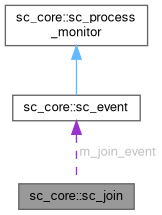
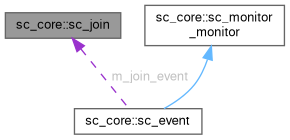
  digraph {
    node [color=gray40 fillcolor=white fontname=FreeSans fontsize=10 shape=box style=filled]
    edge [dir=back fontname=FreeSans fontsize=10 labelfontname=FreeSans labelfontsize=10]
    n1 [fillcolor=grey60 fontcolor=black height=0.2 label="sc_core::sc_join" width=0.4]
-   n2 [height=0.2 label="sc_core::sc_process\l_monitor" width=0.4]
+   n2 [height=0.2 label="sc_core::sc_monitor\l_monitor" width=0.4]
    n3 [height=0.2 label="sc_core::sc_event" width=0.4]
    n2 -> n3 [color=steelblue1 style=solid]
-   n3 -> n1 [color=darkorchid3 fontcolor=grey label=" m_join_event" style=dashed]
+   n1 -> n3 [color=darkorchid3 fontcolor=grey label=" m_join_event" style=dashed]
  }
